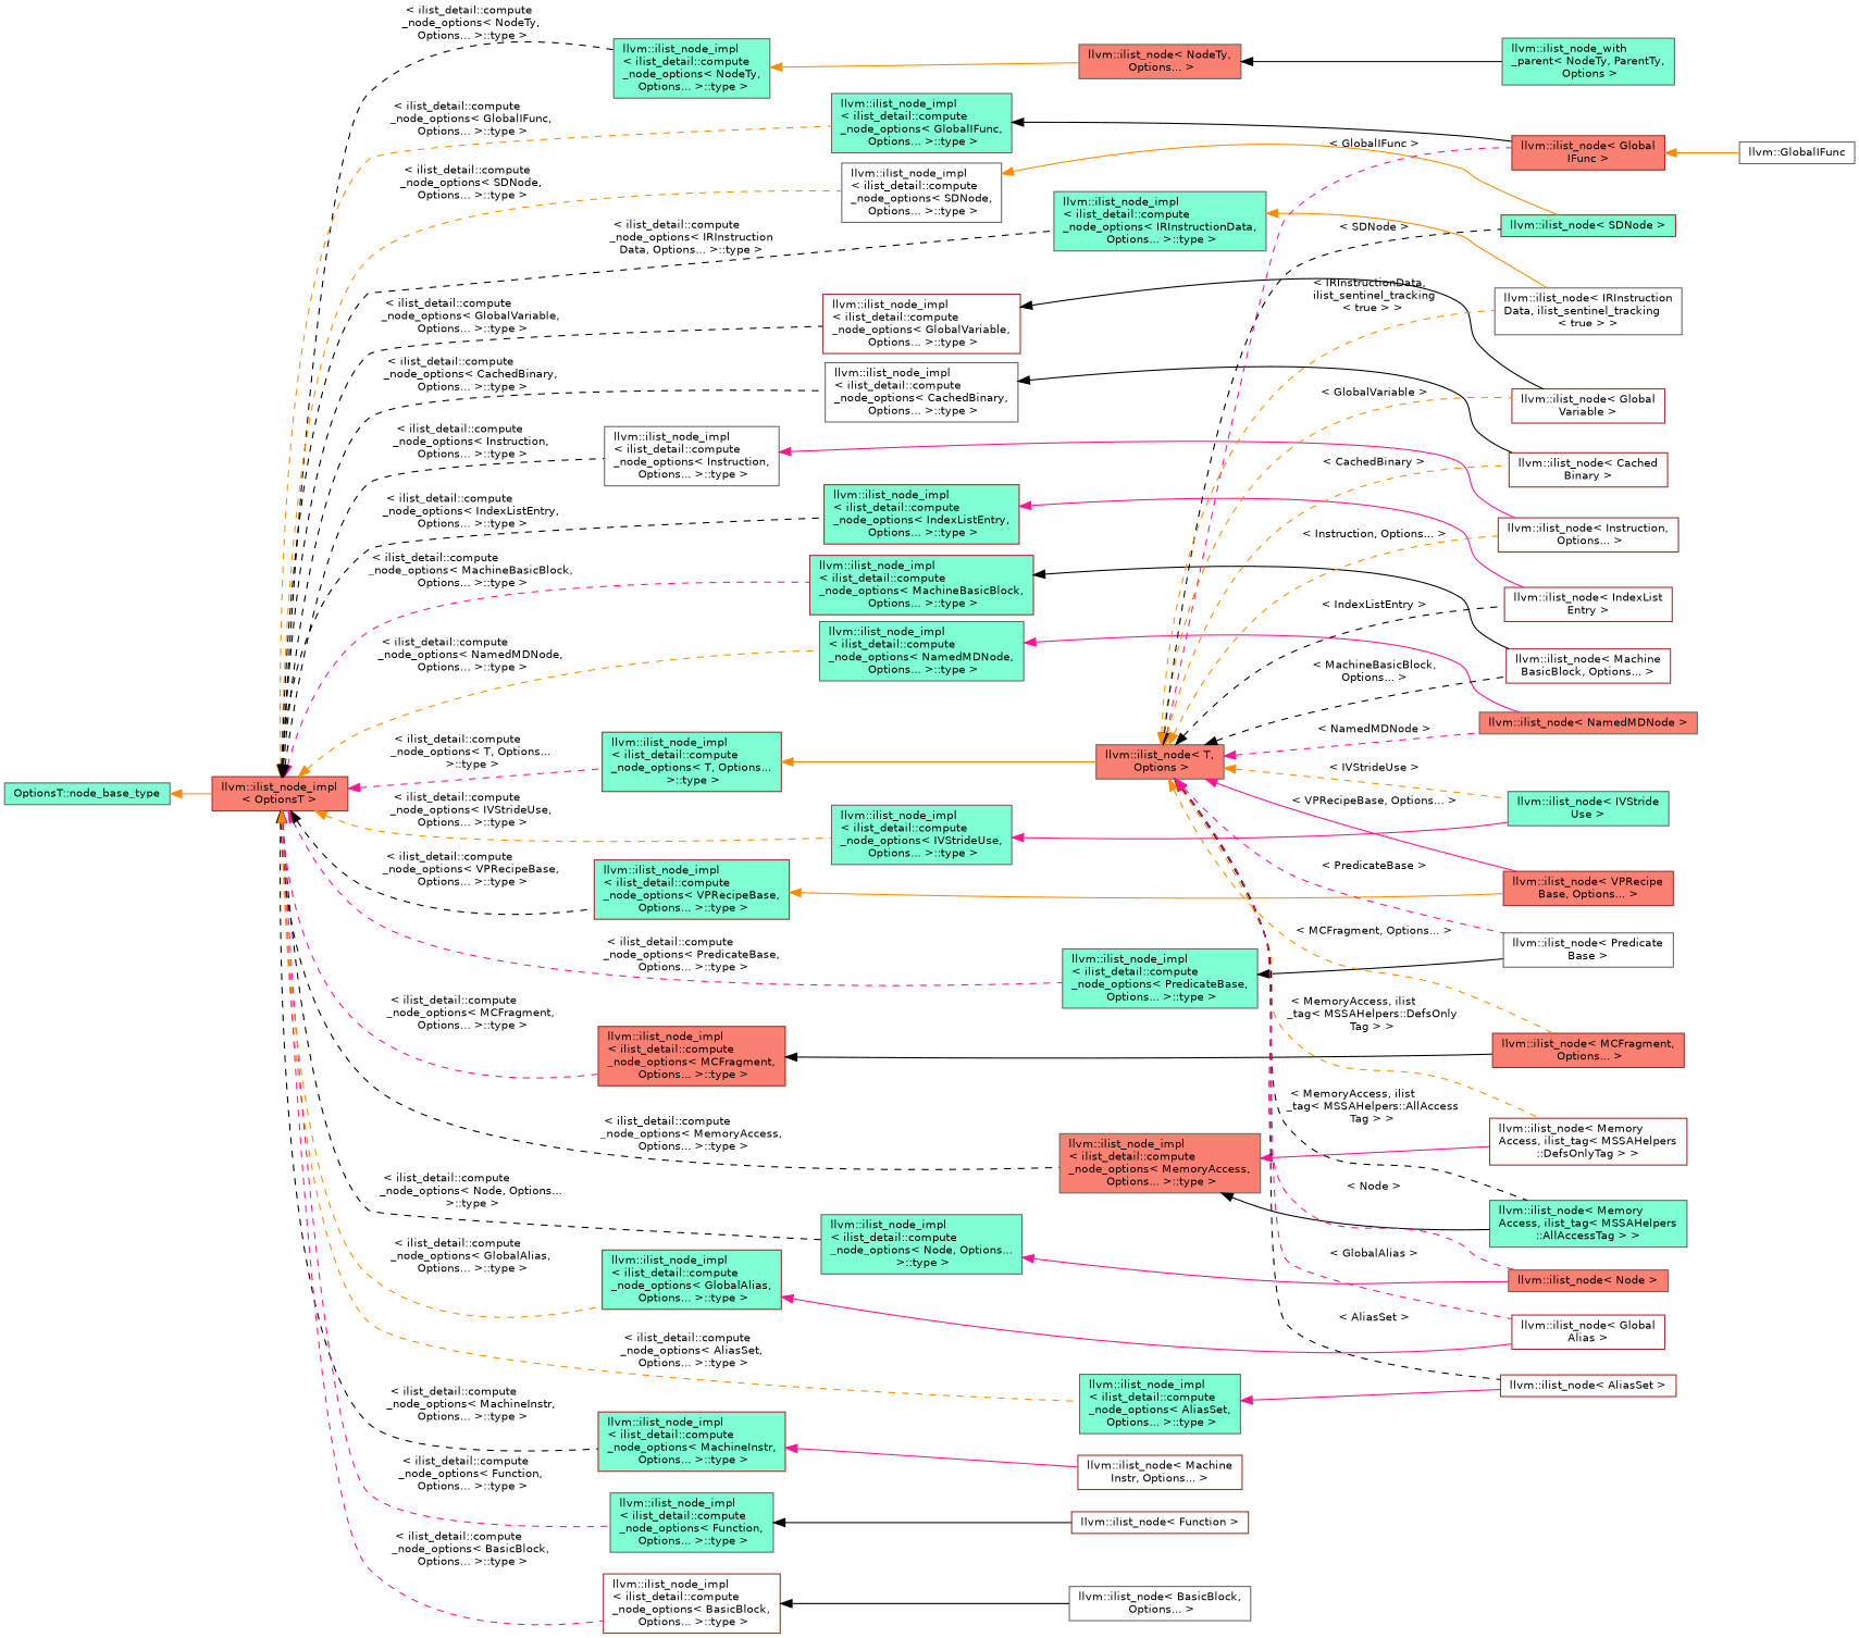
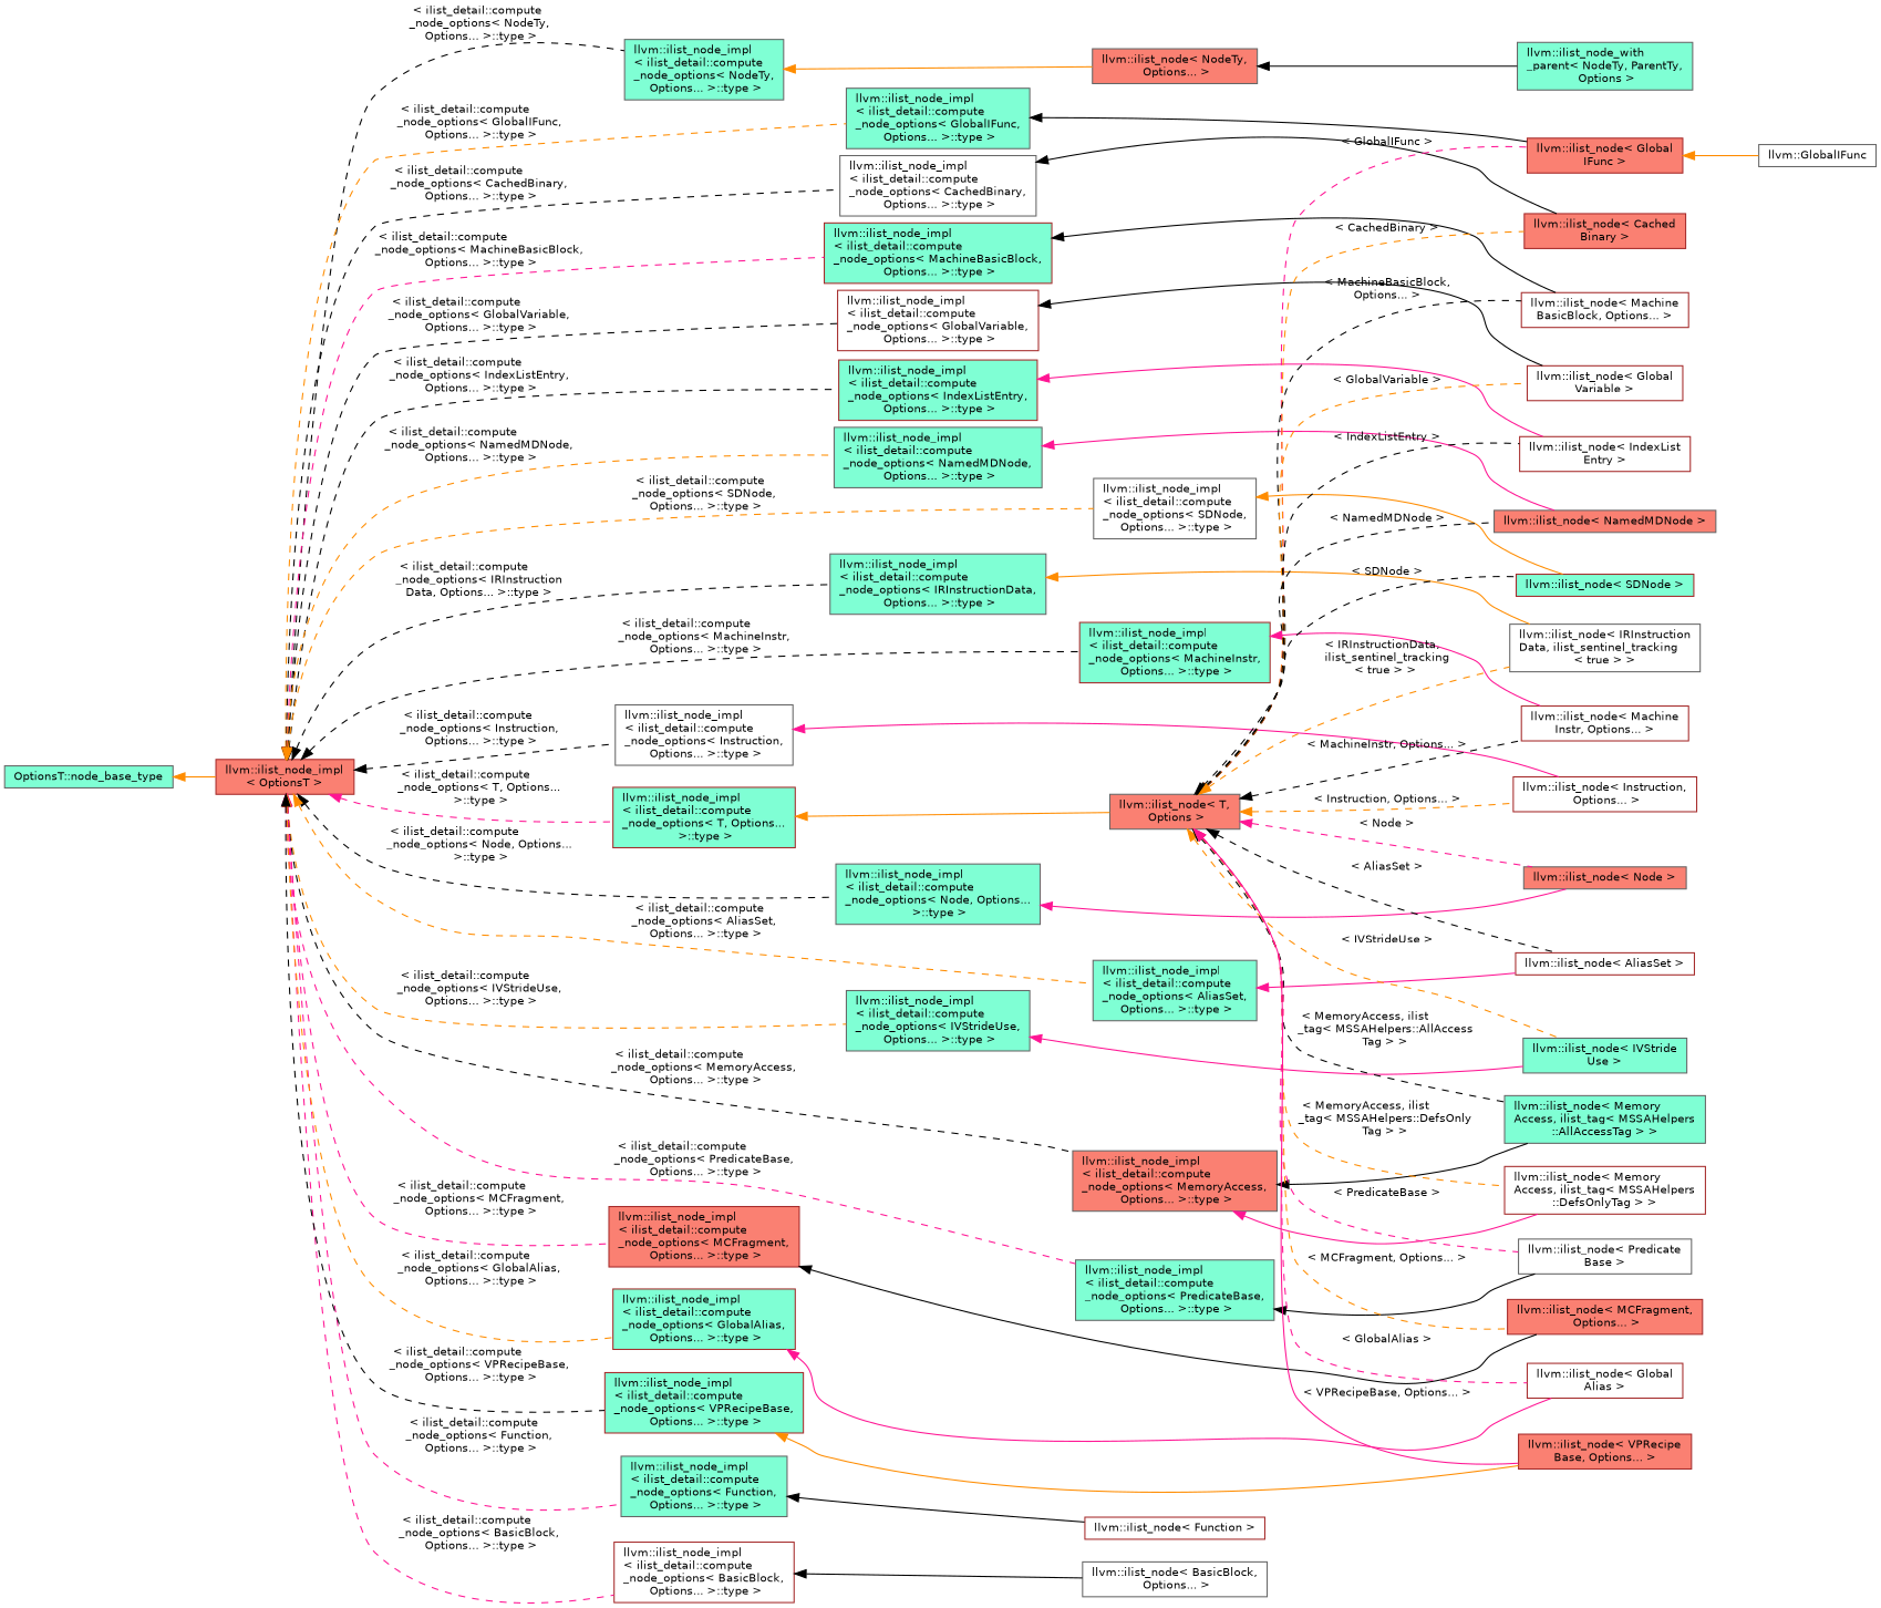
  digraph {
    rankdir=LR
    node [color=gray40 fillcolor=aquamarine fontname=Helvetica fontsize=10 shape=record style=filled]
    edge [color=black dir=back fontname=Helvetica fontsize=10 labelfontname=Helvetica labelfontsize=10 style=dashed]
    n1 [color=brown fillcolor=salmon fontcolor=black height=0.2 label="llvm::ilist_node_impl\l\< OptionsT \>" width=0.4]
    n2 [height=0.2 label="llvm::ilist_node_impl\l\< ilist_detail::compute\l_node_options\< NodeTy,\l Options... \>::type \>" width=0.4]
    n3 [height=0.2 label="llvm::ilist_node_impl\l\< ilist_detail::compute\l_node_options\< GlobalIFunc,\l Options... \>::type \>" width=0.4]
    n4 [color=brown height=0.2 label="llvm::ilist_node_impl\l\< ilist_detail::compute\l_node_options\< T, Options...\l \>::type \>" width=0.4]
    n5 [fillcolor=white height=0.2 label="llvm::ilist_node_impl\l\< ilist_detail::compute\l_node_options\< CachedBinary,\l Options... \>::type \>" width=0.4]
    n6 [color=brown height=0.2 label="llvm::ilist_node_impl\l\< ilist_detail::compute\l_node_options\< MachineBasicBlock,\l Options... \>::type \>" width=0.4]
    n7 [color=brown fillcolor=white height=0.2 label="llvm::ilist_node_impl\l\< ilist_detail::compute\l_node_options\< GlobalVariable,\l Options... \>::type \>" width=0.4]
    n8 [color=brown height=0.2 label="llvm::ilist_node_impl\l\< ilist_detail::compute\l_node_options\< IndexListEntry,\l Options... \>::type \>" width=0.4]
    n9 [height=0.2 label="llvm::ilist_node_impl\l\< ilist_detail::compute\l_node_options\< NamedMDNode,\l Options... \>::type \>" width=0.4]
    n10 [fillcolor=white height=0.2 label="llvm::ilist_node_impl\l\< ilist_detail::compute\l_node_options\< SDNode,\l Options... \>::type \>" width=0.4]
    n11 [height=0.2 label="llvm::ilist_node_impl\l\< ilist_detail::compute\l_node_options\< IRInstructionData,\l Options... \>::type \>" width=0.4]
    n12 [color=brown height=0.2 label="llvm::ilist_node_impl\l\< ilist_detail::compute\l_node_options\< MachineInstr,\l Options... \>::type \>" width=0.4]
    n13 [height=0.2 label="llvm::ilist_node_impl\l\< ilist_detail::compute\l_node_options\< Node, Options...\l \>::type \>" width=0.4]
    n14 [height=0.2 label="llvm::ilist_node_impl\l\< ilist_detail::compute\l_node_options\< AliasSet,\l Options... \>::type \>" width=0.4]
    n15 [height=0.2 label="llvm::ilist_node_impl\l\< ilist_detail::compute\l_node_options\< Function,\l Options... \>::type \>" width=0.4]
    n16 [height=0.2 label="llvm::ilist_node_impl\l\< ilist_detail::compute\l_node_options\< IVStrideUse,\l Options... \>::type \>" width=0.4]
    n17 [color=brown fillcolor=white height=0.2 label="llvm::ilist_node_impl\l\< ilist_detail::compute\l_node_options\< BasicBlock,\l Options... \>::type \>" width=0.4]
    n18 [fillcolor=salmon height=0.2 label="llvm::ilist_node_impl\l\< ilist_detail::compute\l_node_options\< MemoryAccess,\l Options... \>::type \>" width=0.4]
    n19 [height=0.2 label="llvm::ilist_node_impl\l\< ilist_detail::compute\l_node_options\< PredicateBase,\l Options... \>::type \>" width=0.4]
    n20 [color=brown fillcolor=salmon height=0.2 label="llvm::ilist_node_impl\l\< ilist_detail::compute\l_node_options\< MCFragment,\l Options... \>::type \>" width=0.4]
    n21 [color=brown height=0.2 label="llvm::ilist_node_impl\l\< ilist_detail::compute\l_node_options\< GlobalAlias,\l Options... \>::type \>" width=0.4]
    n22 [color=brown height=0.2 label="llvm::ilist_node_impl\l\< ilist_detail::compute\l_node_options\< VPRecipeBase,\l Options... \>::type \>" width=0.4]
    n23 [fillcolor=white height=0.2 label="llvm::ilist_node_impl\l\< ilist_detail::compute\l_node_options\< Instruction,\l Options... \>::type \>" width=0.4]
    n24 [fillcolor=salmon height=0.2 label="llvm::ilist_node\< NodeTy,\l Options... \>" width=0.4]
    n25 [color=brown fillcolor=salmon height=0.2 label="llvm::ilist_node\< Global\lIFunc \>" width=0.4]
    n26 [fillcolor=salmon height=0.2 label="llvm::ilist_node\< T,\l Options \>" width=0.4]
-   n27 [color=brown fillcolor=white height=0.2 label="llvm::ilist_node\< Cached\lBinary \>" width=0.4]
+   n27 [color=brown fillcolor=salmon height=0.2 label="llvm::ilist_node\< Cached\lBinary \>" width=0.4]
    n28 [color=brown fillcolor=white height=0.2 label="llvm::ilist_node\< Machine\lBasicBlock, Options... \>" width=0.4]
    n29 [color=brown fillcolor=white height=0.2 label="llvm::ilist_node\< Global\lVariable \>" width=0.4]
    n30 [color=brown fillcolor=white height=0.2 label="llvm::ilist_node\< IndexList\lEntry \>" width=0.4]
    n31 [fillcolor=salmon height=0.2 label="llvm::ilist_node\< NamedMDNode \>" width=0.4]
    n32 [color=brown height=0.2 label="llvm::ilist_node\< SDNode \>" width=0.4]
    n33 [fillcolor=white height=0.2 label="llvm::ilist_node\< IRInstruction\lData, ilist_sentinel_tracking\l\< true \> \>" width=0.4]
    n34 [color=brown fillcolor=white height=0.2 label="llvm::ilist_node\< Machine\lInstr, Options... \>" width=0.4]
    n35 [fillcolor=salmon height=0.2 label="llvm::ilist_node\< Node \>" width=0.4]
    n36 [color=brown fillcolor=white height=0.2 label="llvm::ilist_node\< AliasSet \>" width=0.4]
    n37 [color=brown fillcolor=white height=0.2 label="llvm::ilist_node\< Function \>" width=0.4]
    n38 [height=0.2 label="llvm::ilist_node\< IVStride\lUse \>" width=0.4]
    n39 [fillcolor=white height=0.2 label="llvm::ilist_node\< BasicBlock,\l Options... \>" width=0.4]
    n40 [color=brown fillcolor=white height=0.2 label="llvm::ilist_node\< Memory\lAccess, ilist_tag\< MSSAHelpers\l::DefsOnlyTag \> \>" width=0.4]
    n41 [height=0.2 label="llvm::ilist_node\< Memory\lAccess, ilist_tag\< MSSAHelpers\l::AllAccessTag \> \>" width=0.4]
    n42 [fillcolor=white height=0.2 label="llvm::ilist_node\< Predicate\lBase \>" width=0.4]
    n43 [color=brown fillcolor=salmon height=0.2 label="llvm::ilist_node\< MCFragment,\l Options... \>" width=0.4]
    n44 [color=brown fillcolor=white height=0.2 label="llvm::ilist_node\< Global\lAlias \>" width=0.4]
    n45 [color=brown fillcolor=salmon height=0.2 label="llvm::ilist_node\< VPRecipe\lBase, Options... \>" width=0.4]
    n46 [color=brown fillcolor=white height=0.2 label="llvm::ilist_node\< Instruction,\l Options... \>" width=0.4]
    n47 [height=0.2 label="OptionsT::node_base_type" width=0.4]
    n48 [height=0.2 label="llvm::ilist_node_with\l_parent\< NodeTy, ParentTy,\l Options \>" width=0.4]
    n49 [fillcolor=white height=0.2 label="llvm::GlobalIFunc" width=0.4]
    n1 -> n2 [label=" \< ilist_detail::compute\l_node_options\< NodeTy,\l Options... \>::type \>"]
    n1 -> n3 [color=darkorange label=" \< ilist_detail::compute\l_node_options\< GlobalIFunc,\l Options... \>::type \>"]
    n1 -> n4 [color=deeppink label=" \< ilist_detail::compute\l_node_options\< T, Options...\l \>::type \>"]
    n1 -> n5 [label=" \< ilist_detail::compute\l_node_options\< CachedBinary,\l Options... \>::type \>"]
    n1 -> n6 [color=deeppink label=" \< ilist_detail::compute\l_node_options\< MachineBasicBlock,\l Options... \>::type \>"]
    n1 -> n7 [label=" \< ilist_detail::compute\l_node_options\< GlobalVariable,\l Options... \>::type \>"]
    n1 -> n8 [label=" \< ilist_detail::compute\l_node_options\< IndexListEntry,\l Options... \>::type \>"]
    n1 -> n9 [color=darkorange label=" \< ilist_detail::compute\l_node_options\< NamedMDNode,\l Options... \>::type \>"]
    n1 -> n10 [color=darkorange label=" \< ilist_detail::compute\l_node_options\< SDNode,\l Options... \>::type \>"]
    n1 -> n11 [label=" \< ilist_detail::compute\l_node_options\< IRInstruction\lData, Options... \>::type \>"]
    n1 -> n12 [label=" \< ilist_detail::compute\l_node_options\< MachineInstr,\l Options... \>::type \>"]
    n1 -> n13 [label=" \< ilist_detail::compute\l_node_options\< Node, Options...\l \>::type \>"]
    n1 -> n14 [color=darkorange label=" \< ilist_detail::compute\l_node_options\< AliasSet,\l Options... \>::type \>"]
    n1 -> n15 [color=deeppink label=" \< ilist_detail::compute\l_node_options\< Function,\l Options... \>::type \>"]
    n1 -> n16 [color=darkorange label=" \< ilist_detail::compute\l_node_options\< IVStrideUse,\l Options... \>::type \>"]
    n1 -> n17 [color=deeppink label=" \< ilist_detail::compute\l_node_options\< BasicBlock,\l Options... \>::type \>"]
    n1 -> n18 [label=" \< ilist_detail::compute\l_node_options\< MemoryAccess,\l Options... \>::type \>"]
    n1 -> n19 [color=deeppink label=" \< ilist_detail::compute\l_node_options\< PredicateBase,\l Options... \>::type \>"]
    n1 -> n20 [color=deeppink label=" \< ilist_detail::compute\l_node_options\< MCFragment,\l Options... \>::type \>"]
    n1 -> n21 [color=darkorange label=" \< ilist_detail::compute\l_node_options\< GlobalAlias,\l Options... \>::type \>"]
    n1 -> n22 [label=" \< ilist_detail::compute\l_node_options\< VPRecipeBase,\l Options... \>::type \>"]
    n1 -> n23 [label=" \< ilist_detail::compute\l_node_options\< Instruction,\l Options... \>::type \>"]
    n2 -> n24 [color=darkorange style=solid]
    n3 -> n25 [style=solid]
    n4 -> n26 [color=darkorange style=solid]
    n5 -> n27 [style=solid]
    n6 -> n28 [style=solid]
    n7 -> n29 [style=solid]
    n8 -> n30 [color=deeppink style=solid]
    n9 -> n31 [color=deeppink style=solid]
    n10 -> n32 [color=darkorange style=solid]
    n11 -> n33 [color=darkorange style=solid]
    n12 -> n34 [color=deeppink style=solid]
    n13 -> n35 [color=deeppink style=solid]
    n14 -> n36 [color=deeppink style=solid]
    n15 -> n37 [style=solid]
    n16 -> n38 [color=deeppink style=solid]
    n17 -> n39 [style=solid]
    n18 -> n40 [color=deeppink style=solid]
    n18 -> n41 [style=solid]
    n19 -> n42 [style=solid]
    n20 -> n43 [style=solid]
    n21 -> n44 [color=deeppink style=solid]
    n22 -> n45 [color=darkorange style=solid]
    n23 -> n46 [color=deeppink style=solid]
    n24 -> n48 [style=solid]
    n25 -> n49 [color=darkorange style=solid]
    n26 -> n25 [color=deeppink label=" \< GlobalIFunc \>"]
    n26 -> n27 [color=darkorange label=" \< CachedBinary \>"]
    n26 -> n28 [label=" \< MachineBasicBlock,\l Options... \>"]
    n26 -> n29 [color=darkorange label=" \< GlobalVariable \>"]
    n26 -> n30 [label=" \< IndexListEntry \>"]
-   n26 -> n31 [color=deeppink label=" \< NamedMDNode \>"]
+   n26 -> n31 [label=" \< NamedMDNode \>"]
    n26 -> n32 [label=" \< SDNode \>"]
    n26 -> n33 [color=darkorange label=" \< IRInstructionData,\l ilist_sentinel_tracking\l\< true \> \>"]
+   n26 -> n34 [label=" \< MachineInstr, Options... \>"]
    n26 -> n35 [color=deeppink label=" \< Node \>"]
    n26 -> n36 [label=" \< AliasSet \>"]
    n26 -> n38 [color=darkorange label=" \< IVStrideUse \>"]
    n26 -> n40 [color=darkorange label=" \< MemoryAccess, ilist\l_tag\< MSSAHelpers::DefsOnly\lTag \> \>"]
    n26 -> n41 [label=" \< MemoryAccess, ilist\l_tag\< MSSAHelpers::AllAccess\lTag \> \>"]
    n26 -> n42 [color=deeppink label=" \< PredicateBase \>"]
    n26 -> n43 [color=darkorange label=" \< MCFragment, Options... \>"]
    n26 -> n44 [color=deeppink label=" \< GlobalAlias \>"]
    n26 -> n45 [color=deeppink label=" \< VPRecipeBase, Options... \>" style=solid]
    n26 -> n46 [color=darkorange label=" \< Instruction, Options... \>"]
    n47 -> n1 [color=darkorange style=solid]
  }
